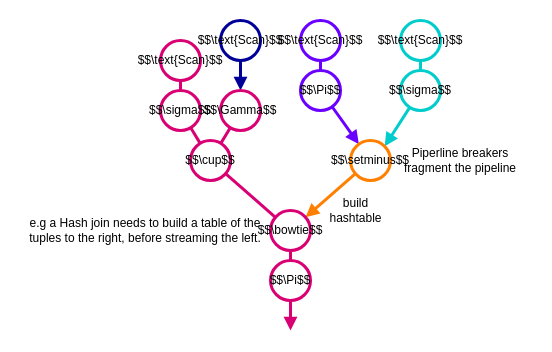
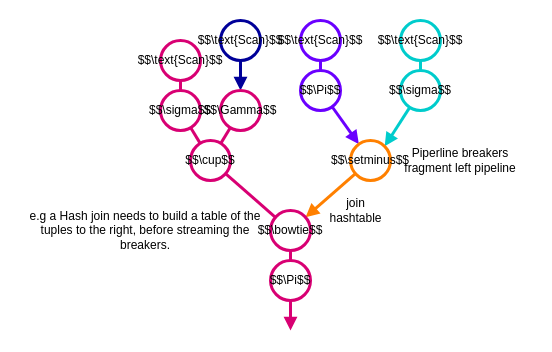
  <mxCell id="0" />
  <mxCell id="1" parent="0" />
  <mxCell id="2" style="rounded=0;orthogonalLoop=1;jettySize=auto;html=1;strokeWidth=3;endArrow=none;endFill=0;strokeColor=#D80073;" edge="1" parent="1" source="3" target="19"><mxGeometry relative="1" as="geometry" /></mxCell>
  <mxCell id="3" value="" style="ellipse;whiteSpace=wrap;html=1;aspect=fixed;" vertex="1" parent="1"><mxGeometry x="190" y="140" width="40" height="40" as="geometry" /></mxCell>
  <mxCell id="4" style="edgeStyle=none;rounded=0;orthogonalLoop=1;jettySize=auto;html=1;exitX=0.5;exitY=1;exitDx=0;exitDy=0;entryX=0.5;entryY=0;entryDx=0;entryDy=0;strokeWidth=3;strokeColor=#6A00FF;endArrow=none;endFill=0;" edge="1" parent="1" source="5" target="11"><mxGeometry relative="1" as="geometry" /></mxCell>
  <mxCell id="5" value="$$\text{Scan}$$" style="ellipse;whiteSpace=wrap;html=1;aspect=fixed;strokeWidth=3;strokeColor=#6A00FF;" vertex="1" parent="1"><mxGeometry x="300" y="20" width="40" height="40" as="geometry" /></mxCell>
  <mxCell id="6" style="edgeStyle=orthogonalEdgeStyle;rounded=0;orthogonalLoop=1;jettySize=auto;html=1;exitX=0.5;exitY=1;exitDx=0;exitDy=0;entryX=0.5;entryY=0;entryDx=0;entryDy=0;strokeWidth=3;endArrow=block;endFill=1;strokeColor=#000099;" edge="1" parent="1" source="7" target="9"><mxGeometry relative="1" as="geometry" /></mxCell>
  <mxCell id="7" value="$$\text{Scan}$$" style="ellipse;whiteSpace=wrap;html=1;aspect=fixed;strokeWidth=3;strokeColor=#000099;" vertex="1" parent="1"><mxGeometry x="220" y="20" width="40" height="40" as="geometry" /></mxCell>
  <mxCell id="8" style="rounded=0;orthogonalLoop=1;jettySize=auto;html=1;strokeWidth=3;endArrow=none;endFill=0;strokeColor=#D80073;" edge="1" parent="1" source="23" target="22"><mxGeometry relative="1" as="geometry" /></mxCell>
  <mxCell id="9" value="" style="ellipse;whiteSpace=wrap;html=1;aspect=fixed;" vertex="1" parent="1"><mxGeometry x="220" y="90" width="40" height="40" as="geometry" /></mxCell>
  <mxCell id="10" style="edgeStyle=none;rounded=0;orthogonalLoop=1;jettySize=auto;html=1;strokeWidth=3;strokeColor=#6A00FF;endArrow=block;endFill=1;" edge="1" parent="1" source="11" target="17"><mxGeometry relative="1" as="geometry" /></mxCell>
  <mxCell id="11" value="$$\Pi$$" style="ellipse;whiteSpace=wrap;html=1;aspect=fixed;strokeWidth=3;strokeColor=#6A00FF;" vertex="1" parent="1"><mxGeometry x="300" y="70" width="40" height="40" as="geometry" /></mxCell>
  <mxCell id="12" style="edgeStyle=none;rounded=0;orthogonalLoop=1;jettySize=auto;html=1;entryX=1;entryY=0;entryDx=0;entryDy=0;strokeColor=#00CCCC;strokeWidth=3;endArrow=block;endFill=1;" edge="1" parent="1" source="13" target="17"><mxGeometry relative="1" as="geometry" /></mxCell>
  <mxCell id="13" value="$$\sigma$$" style="ellipse;whiteSpace=wrap;html=1;aspect=fixed;strokeColor=#00CCCC;strokeWidth=3;" vertex="1" parent="1"><mxGeometry x="400" y="70" width="40" height="40" as="geometry" /></mxCell>
  <mxCell id="14" style="edgeStyle=none;rounded=0;orthogonalLoop=1;jettySize=auto;html=1;exitX=0.5;exitY=1;exitDx=0;exitDy=0;entryX=0.5;entryY=0;entryDx=0;entryDy=0;strokeColor=#00CCCC;strokeWidth=3;endArrow=none;endFill=0;" edge="1" parent="1" source="15" target="13"><mxGeometry relative="1" as="geometry" /></mxCell>
  <mxCell id="15" value="$$\text{Scan}$$" style="ellipse;whiteSpace=wrap;html=1;aspect=fixed;strokeColor=#00CCCC;strokeWidth=3;" vertex="1" parent="1"><mxGeometry x="400" y="20" width="40" height="40" as="geometry" /></mxCell>
  <mxCell id="16" style="edgeStyle=none;rounded=0;orthogonalLoop=1;jettySize=auto;html=1;strokeColor=#FF8000;strokeWidth=3;endArrow=block;endFill=1;" edge="1" parent="1" source="17" target="19"><mxGeometry relative="1" as="geometry" /></mxCell>
  <mxCell id="17" value="$$\setminus$$" style="ellipse;whiteSpace=wrap;html=1;aspect=fixed;strokeColor=#FF8000;strokeWidth=3;" vertex="1" parent="1"><mxGeometry x="350" y="140" width="40" height="40" as="geometry" /></mxCell>
  <mxCell id="18" style="edgeStyle=none;rounded=0;orthogonalLoop=1;jettySize=auto;html=1;exitX=0.5;exitY=1;exitDx=0;exitDy=0;entryX=0.5;entryY=0;entryDx=0;entryDy=0;strokeColor=#D80073;strokeWidth=3;endArrow=none;endFill=0;" edge="1" parent="1" source="19" target="21"><mxGeometry relative="1" as="geometry" /></mxCell>
  <mxCell id="19" value="$$\bowtie$$" style="ellipse;whiteSpace=wrap;html=1;aspect=fixed;strokeColor=#D80073;strokeWidth=3;" vertex="1" parent="1"><mxGeometry x="270" y="210" width="40" height="40" as="geometry" /></mxCell>
  <mxCell id="20" style="edgeStyle=none;rounded=0;orthogonalLoop=1;jettySize=auto;html=1;exitX=0.5;exitY=1;exitDx=0;exitDy=0;entryX=0.5;entryY=0;entryDx=0;entryDy=0;strokeColor=#D80073;strokeWidth=3;endArrow=block;endFill=1;" edge="1" parent="1" source="21"><mxGeometry relative="1" as="geometry"><mxPoint x="290" y="330" as="targetPoint" /></mxGeometry></mxCell>
  <mxCell id="21" value="$$\Pi$$" style="ellipse;whiteSpace=wrap;html=1;aspect=fixed;strokeColor=#D80073;strokeWidth=3;" vertex="1" parent="1"><mxGeometry x="270" y="260" width="40" height="40" as="geometry" /></mxCell>
  <mxCell id="22" value="$$\cup$$" style="ellipse;whiteSpace=wrap;html=1;aspect=fixed;strokeWidth=3;strokeColor=#D80073;" vertex="1" parent="1"><mxGeometry x="190" y="140" width="40" height="40" as="geometry" /></mxCell>
  <mxCell id="23" value="$$\Gamma$$" style="ellipse;whiteSpace=wrap;html=1;aspect=fixed;strokeWidth=3;strokeColor=#D80073;" vertex="1" parent="1"><mxGeometry x="220" y="90" width="40" height="40" as="geometry" /></mxCell>
  <mxCell id="24" value="$$\sigma$$" style="ellipse;whiteSpace=wrap;html=1;aspect=fixed;strokeWidth=3;strokeColor=#D80073;" vertex="1" parent="1"><mxGeometry x="160" y="90" width="40" height="40" as="geometry" /></mxCell>
  <mxCell id="25" style="rounded=0;orthogonalLoop=1;jettySize=auto;html=1;strokeWidth=3;endArrow=none;endFill=0;strokeColor=#D80073;" edge="1" parent="1" source="24" target="22"><mxGeometry relative="1" as="geometry"><mxPoint x="220" y="140" as="sourcePoint" /><mxPoint x="220" y="150" as="targetPoint" /></mxGeometry></mxCell>
  <mxCell id="26" value="$$\text{Scan}$$" style="ellipse;whiteSpace=wrap;html=1;aspect=fixed;strokeWidth=3;strokeColor=#D80073;" vertex="1" parent="1"><mxGeometry x="160" y="40" width="40" height="40" as="geometry" /></mxCell>
  <mxCell id="27" style="rounded=0;orthogonalLoop=1;jettySize=auto;html=1;strokeWidth=3;endArrow=none;endFill=0;strokeColor=#D80073;" edge="1" parent="1" source="26" target="24"><mxGeometry relative="1" as="geometry"><mxPoint x="200.327" y="137.128" as="sourcePoint" /><mxPoint x="209.71" y="152.85" as="targetPoint" /></mxGeometry></mxCell>
- <mxCell id="28" value="Piperline breakers fragment the pipeline" style="text;html=1;strokeColor=none;fillColor=none;align=center;verticalAlign=middle;whiteSpace=wrap;rounded=0;strokeWidth=1;" vertex="1" parent="1"><mxGeometry x="390" y="140" width="140" height="40" as="geometry" /></mxCell>
- <mxCell id="29" value="e.g a Hash join needs to build a table of the tuples to the right, before streaming the left." style="text;html=1;strokeColor=none;fillColor=none;align=center;verticalAlign=middle;whiteSpace=wrap;rounded=0;strokeWidth=1;" vertex="1" parent="1"><mxGeometry x="20" y="210" width="250" height="40" as="geometry" /></mxCell>
- <mxCell id="30" value="build hashtable" style="text;html=1;strokeColor=none;fillColor=none;align=center;verticalAlign=middle;whiteSpace=wrap;rounded=0;strokeWidth=1;" vertex="1" parent="1"><mxGeometry x="323" y="190" width="65" height="40" as="geometry" /></mxCell>
+ <mxCell id="28" value="Piperline breakers fragment left pipeline" style="text;html=1;strokeColor=none;fillColor=none;align=center;verticalAlign=middle;whiteSpace=wrap;rounded=0;strokeWidth=1;" vertex="1" parent="1"><mxGeometry x="390" y="140" width="140" height="40" as="geometry" /></mxCell>
+ <mxCell id="29" value="e.g a Hash join needs to build a table of the tuples to the right, before streaming the breakers." style="text;html=1;strokeColor=none;fillColor=none;align=center;verticalAlign=middle;whiteSpace=wrap;rounded=0;strokeWidth=1;" vertex="1" parent="1"><mxGeometry x="20" y="210" width="250" height="40" as="geometry" /></mxCell>
+ <mxCell id="30" value="join hashtable" style="text;html=1;strokeColor=none;fillColor=none;align=center;verticalAlign=middle;whiteSpace=wrap;rounded=0;strokeWidth=1;" vertex="1" parent="1"><mxGeometry x="323" y="190" width="65" height="40" as="geometry" /></mxCell>
